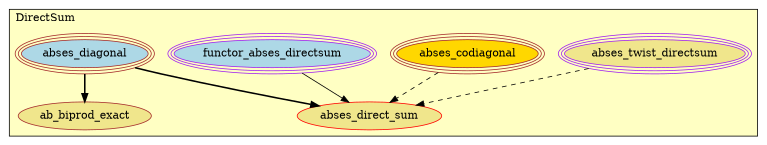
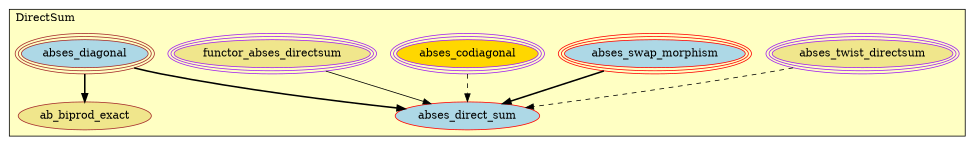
  digraph {
    node [color=purple fillcolor=khaki peripheries=3 style=filled]
    edge [style=bold]
    n1 [label=abses_twist_directsum]
-   n3 [color=brown fillcolor=gold label=abses_codiagonal]
+   n2 [color=red fillcolor=lightblue label=abses_swap_morphism]
+   n3 [fillcolor=gold label=abses_codiagonal]
    n4 [color=brown fillcolor=lightblue label=abses_diagonal]
-   n5 [fillcolor=lightblue label=functor_abses_directsum]
-   n6 [color=red label=abses_direct_sum peripheries=""]
+   n5 [label=functor_abses_directsum]
+   n6 [color=red fillcolor=lightblue label=abses_direct_sum peripheries=""]
    n7 [color=brown label=ab_biprod_exact peripheries=""]
    subgraph cluster_1 {
      fillcolor="#FFFFC3"
      label=DirectSum
      labeljust=l
      style=filled
      n1
+     n2
      n3
      n4
      n5
      n6
      n7
    }
    n1 -> n6 [style=dashed]
+   n2 -> n6
    n3 -> n6 [style=dashed]
    n4 -> n6
    n4 -> n7
    n5 -> n6 [style=solid]
  }
